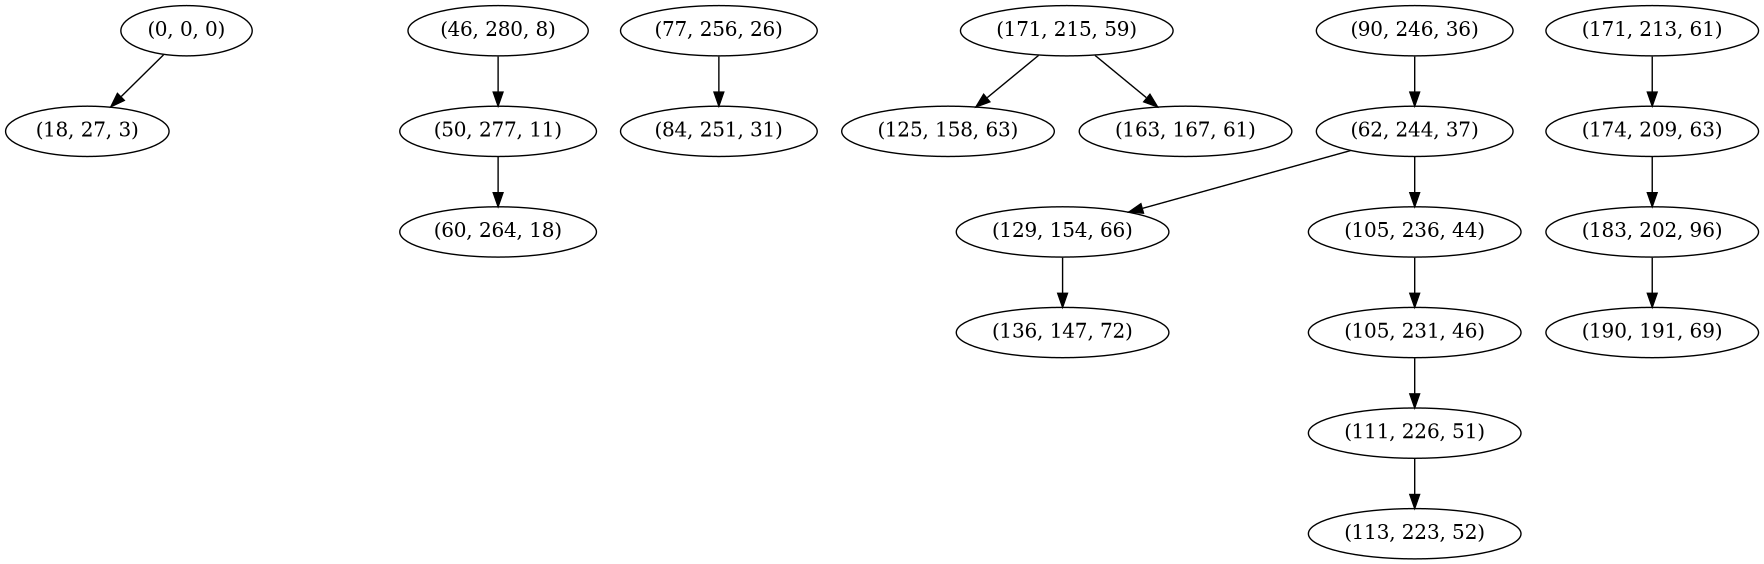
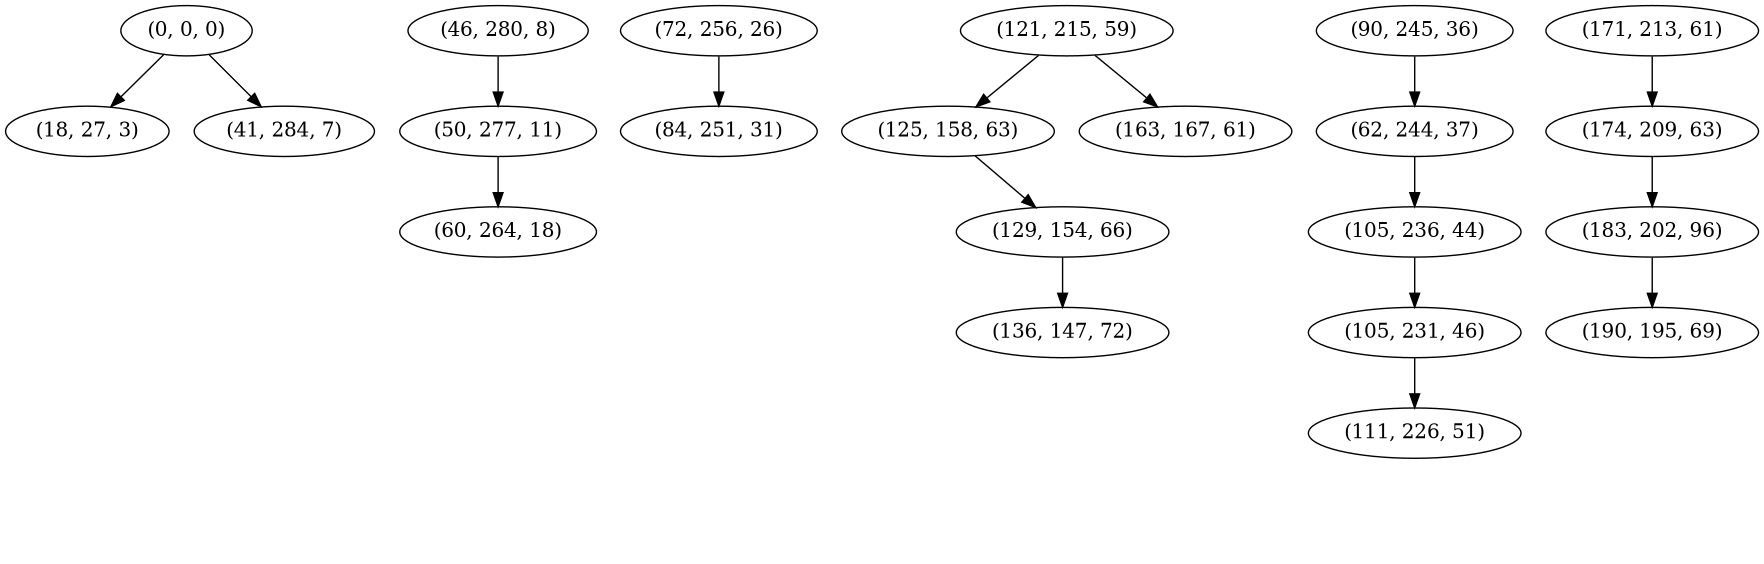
  digraph {
    "(0, 0, 0)"
    "(18, 27, 3)"
+   "(41, 284, 7)"
    n4 [label="(50, 277, 11)"]
    "(46, 280, 8)"
    "(60, 264, 18)"
-   "(72, 256, 26)" [label="(77, 256, 26)"]
+   "(72, 256, 26)"
    "(84, 251, 31)"
    n9 [label="(62, 244, 37)"]
-   "(90, 246, 36)"
+   "(90, 246, 36)" [label="(90, 245, 36)"]
    n11 [label="(105, 236, 44)"]
    "(105, 231, 46)"
    "(111, 226, 51)"
-   "(113, 223, 52)"
-   "(121, 215, 59)" [label="(171, 215, 59)"]
+   "(121, 215, 59)"
    "(125, 158, 63)"
    "(163, 167, 61)"
    "(129, 154, 66)"
    "(171, 213, 61)"
    "(174, 209, 63)"
    "(136, 147, 72)"
    n22 [label="(183, 202, 96)"]
-   "(190, 195, 69)" [label="(190, 191, 69)"]
+   "(190, 195, 69)"
    "(0, 0, 0)" -> "(18, 27, 3)"
+   "(0, 0, 0)" -> "(41, 284, 7)"
    n4 -> "(60, 264, 18)"
    "(46, 280, 8)" -> n4
    "(72, 256, 26)" -> "(84, 251, 31)"
    n9 -> n11
    "(90, 246, 36)" -> n9
    n11 -> "(105, 231, 46)"
    "(105, 231, 46)" -> "(111, 226, 51)"
-   "(111, 226, 51)" -> "(113, 223, 52)"
    "(121, 215, 59)" -> "(125, 158, 63)"
    "(121, 215, 59)" -> "(163, 167, 61)"
-   n9 -> "(129, 154, 66)"
+   "(125, 158, 63)" -> "(129, 154, 66)"
    "(129, 154, 66)" -> "(136, 147, 72)"
    "(171, 213, 61)" -> "(174, 209, 63)"
    "(174, 209, 63)" -> n22
    n22 -> "(190, 195, 69)"
  }
